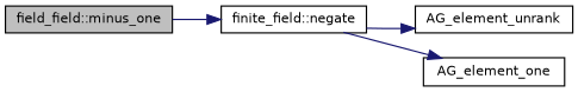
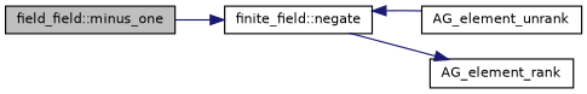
  digraph {
    rankdir=LR
    node [color=black fillcolor=white fontname=Helvetica fontsize=10 shape=record style=filled]
    edge [color=midnightblue fontname=Helvetica fontsize=10 labelfontname=Helvetica labelfontsize=10 style=solid]
    n1 [fillcolor=grey75 fontcolor=black height=0.2 label="field_field::minus_one" width=0.4]
    n2 [height=0.2 label="finite_field::negate" width=0.4]
    n3 [height=0.2 label=AG_element_unrank width=0.4]
-   n4 [height=0.2 label=AG_element_one width=0.4]
+   n4 [height=0.2 label=AG_element_rank width=0.4]
    n1 -> n2
-   n2 -> n3
+   n3 -> n2
    n2 -> n4
  }
